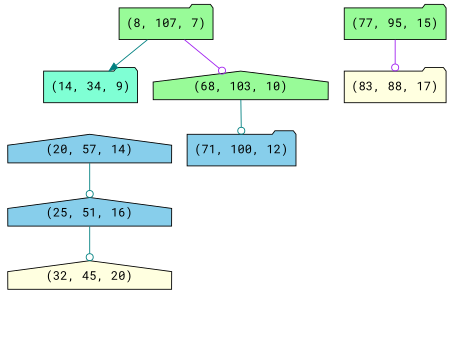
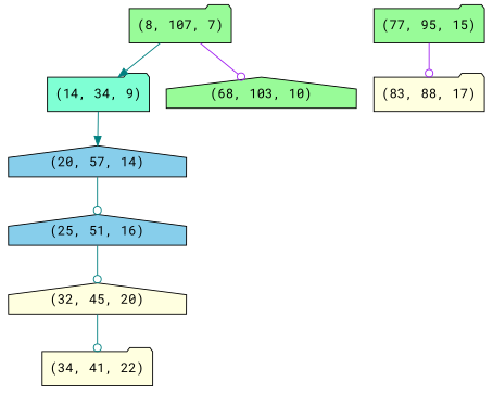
  digraph {
    fontname="Roboto Mono"
    node [fillcolor=palegreen fontname="Roboto Mono" shape=folder style=filled]
    edge [arrowhead=odot color=teal fontname="Roboto Mono"]
    n1 [fillcolor=aquamarine label="(14, 34, 9)"]
    "(8, 107, 7)"
    "(68, 103, 10)" [shape=house]
    "(20, 57, 14)" [fillcolor=skyblue shape=house]
-   "(71, 100, 12)" [fillcolor=skyblue]
    "(25, 51, 16)" [fillcolor=skyblue shape=house]
    "(32, 45, 20)" [fillcolor=lightyellow shape=house]
+   "(34, 41, 22)" [fillcolor=lightyellow]
    "(83, 88, 17)" [fillcolor=lightyellow]
    "(77, 95, 15)"
+   n1 -> "(20, 57, 14)" [arrowhead=normal]
    "(8, 107, 7)" -> n1 [arrowhead=normal]
    "(8, 107, 7)" -> "(68, 103, 10)" [color=purple]
-   "(68, 103, 10)" -> "(71, 100, 12)"
    "(20, 57, 14)" -> "(25, 51, 16)"
    "(25, 51, 16)" -> "(32, 45, 20)"
+   "(32, 45, 20)" -> "(34, 41, 22)"
    "(77, 95, 15)" -> "(83, 88, 17)" [color=purple]
  }
